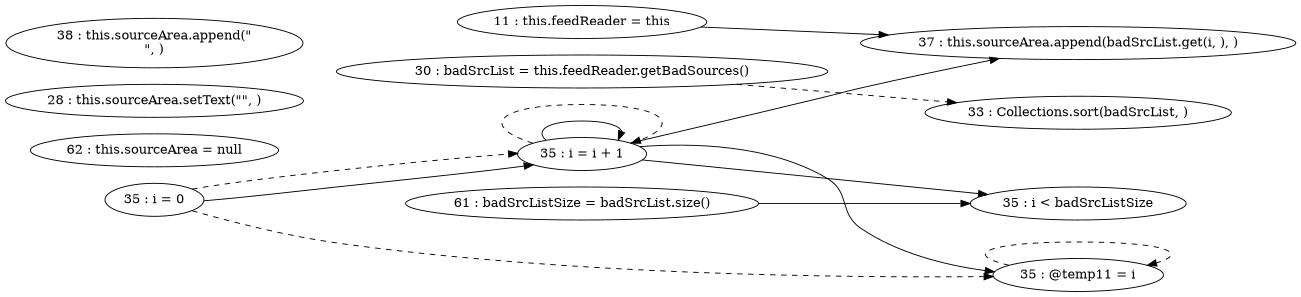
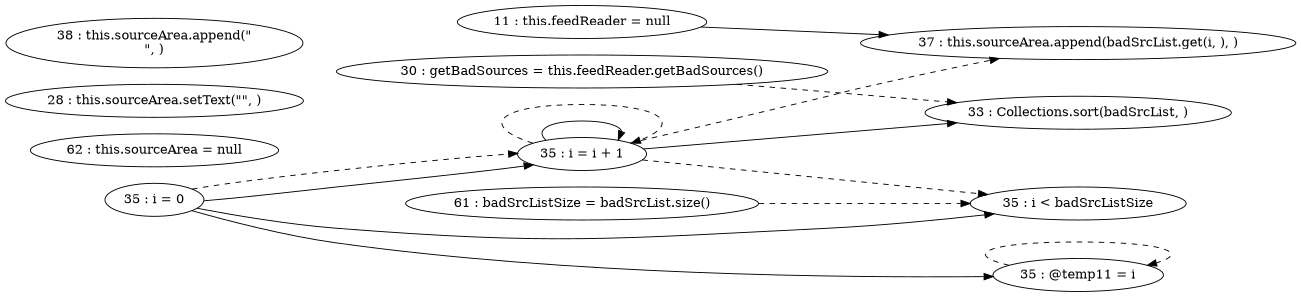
  digraph {
    rankdir=LR
-   "11 : this.feedReader = null" [label="11 : this.feedReader = this"]
+   "11 : this.feedReader = null"
    "37 : this.sourceArea.append(badSrcList.get(i, ), )"
    n3 [label="62 : this.sourceArea = null"]
    "28 : this.sourceArea.setText(\"\", )"
-   "30 : badSrcList = this.feedReader.getBadSources()"
+   "30 : badSrcList = this.feedReader.getBadSources()" [label="30 : getBadSources = this.feedReader.getBadSources()"]
    "33 : Collections.sort(badSrcList, )"
    n7 [label="61 : badSrcListSize = badSrcList.size()"]
    "35 : i < badSrcListSize"
    "35 : i = 0"
    "35 : @temp11 = i"
    "35 : i = i + 1"
    "38 : this.sourceArea.append(\"\n\", )"
    "11 : this.feedReader = null" -> "37 : this.sourceArea.append(badSrcList.get(i, ), )"
    "30 : badSrcList = this.feedReader.getBadSources()" -> "33 : Collections.sort(badSrcList, )" [style=dashed]
-   n7 -> "35 : i < badSrcListSize"
-   "35 : i = 0" -> "35 : @temp11 = i" [style=dashed]
+   n7 -> "35 : i < badSrcListSize" [style=dashed]
+   "35 : i = 0" -> "35 : i < badSrcListSize"
+   "35 : i = 0" -> "35 : @temp11 = i"
    "35 : i = 0" -> "35 : i = i + 1"
    "35 : i = 0" -> "35 : i = i + 1" [style=dashed]
    "35 : @temp11 = i" -> "35 : @temp11 = i" [style=dashed]
-   "35 : i = i + 1" -> "37 : this.sourceArea.append(badSrcList.get(i, ), )"
-   "35 : i = i + 1" -> "35 : i < badSrcListSize"
-   "35 : i = i + 1" -> "35 : @temp11 = i"
+   "35 : i = i + 1" -> "37 : this.sourceArea.append(badSrcList.get(i, ), )" [style=dashed]
+   "35 : i = i + 1" -> "35 : i < badSrcListSize" [style=dashed]
+   "35 : i = i + 1" -> "33 : Collections.sort(badSrcList, )"
    "35 : i = i + 1" -> "35 : i = i + 1"
    "35 : i = i + 1" -> "35 : i = i + 1" [style=dashed]
  }
